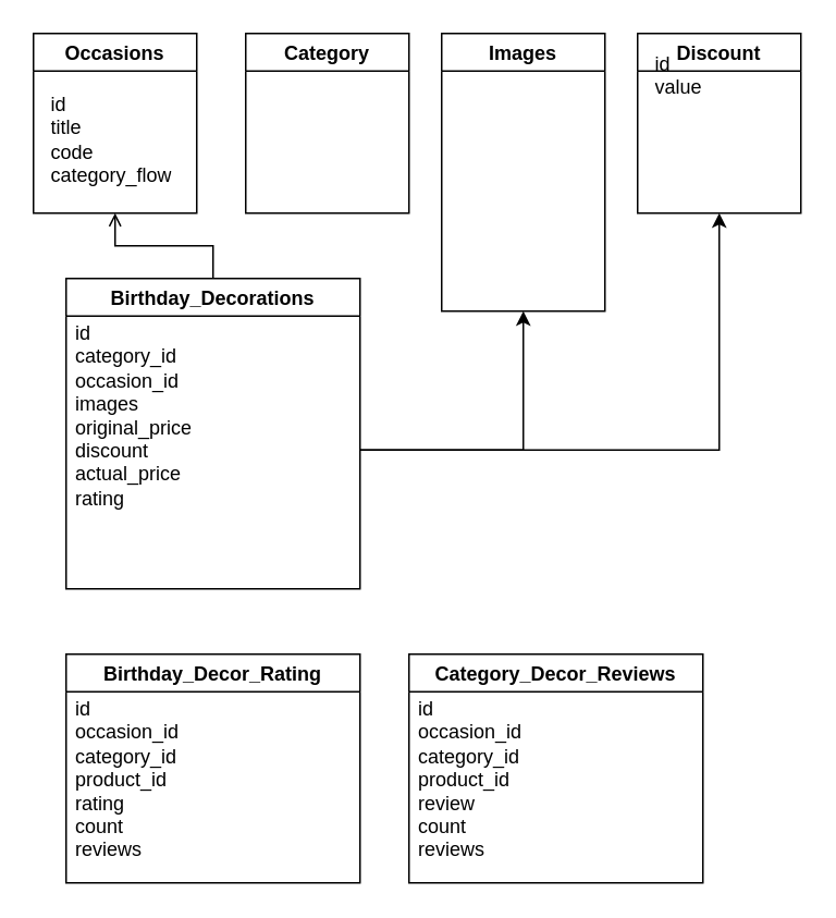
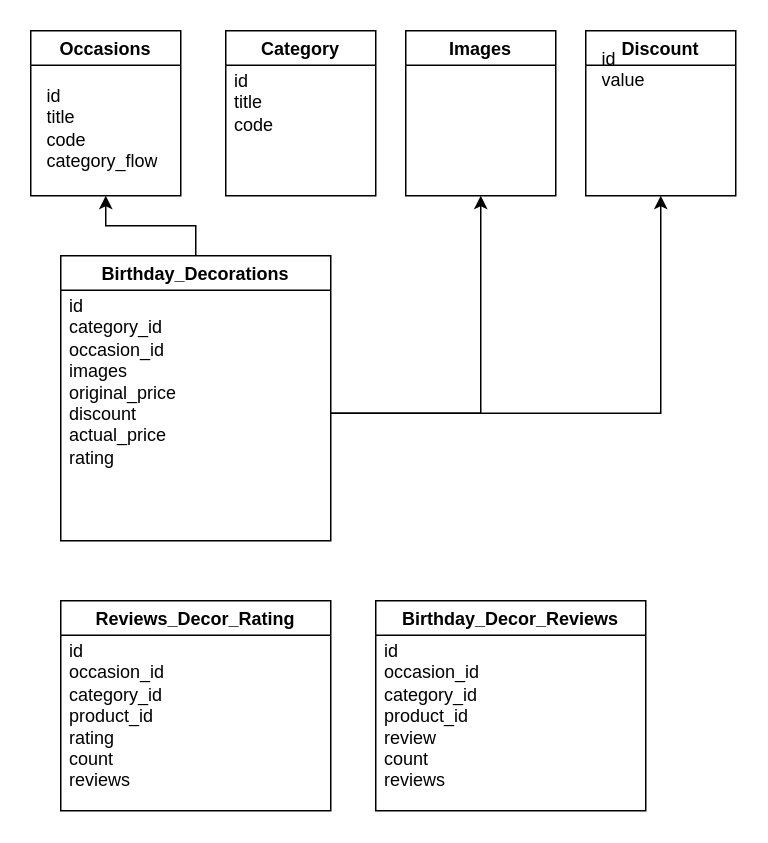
  <mxCell id="0" />
  <mxCell id="1" parent="0" />
  <mxCell id="2" value="Occasions" style="swimlane;" vertex="1" parent="1"><mxGeometry x="20" y="20" width="100" height="110" as="geometry"><mxRectangle x="30" y="40" width="100" height="30" as="alternateBounds" /></mxGeometry></mxCell>
  <mxCell id="3" value="id&lt;br&gt;title&lt;br&gt;code&lt;br&gt;category_flow" style="text;align=left;verticalAlign=top;spacingLeft=4;spacingRight=4;overflow=hidden;rotatable=0;points=[[0,0.5],[1,0.5]];portConstraint=eastwest;whiteSpace=wrap;html=1;" vertex="1" parent="2"><mxGeometry x="5" y="30" width="90" height="70" as="geometry" /></mxCell>
  <mxCell id="4" value="Category" style="swimlane;" vertex="1" parent="1"><mxGeometry x="150" y="20" width="100" height="110" as="geometry"><mxRectangle x="30" y="40" width="100" height="30" as="alternateBounds" /></mxGeometry></mxCell>
- <mxCell id="6" style="edgeStyle=orthogonalEdgeStyle;rounded=0;orthogonalLoop=1;jettySize=auto;html=1;exitX=0.5;exitY=0;exitDx=0;exitDy=0;entryX=0.5;entryY=1;entryDx=0;entryDy=0;endArrow=open;" edge="1" parent="1" source="7" target="2"><mxGeometry relative="1" as="geometry" /></mxCell>
+ <mxCell id="5" value="id&lt;br&gt;title&lt;br&gt;code" style="text;align=left;verticalAlign=top;spacingLeft=4;spacingRight=4;overflow=hidden;rotatable=0;points=[[0,0.5],[1,0.5]];portConstraint=eastwest;whiteSpace=wrap;html=1;" vertex="1" parent="4"><mxGeometry y="20" width="90" height="80" as="geometry" /></mxCell>
+ <mxCell id="6" style="edgeStyle=orthogonalEdgeStyle;rounded=0;orthogonalLoop=1;jettySize=auto;html=1;exitX=0.5;exitY=0;exitDx=0;exitDy=0;entryX=0.5;entryY=1;entryDx=0;entryDy=0;" edge="1" parent="1" source="7" target="2"><mxGeometry relative="1" as="geometry" /></mxCell>
  <mxCell id="7" value="Birthday_Decorations" style="swimlane;" vertex="1" parent="1"><mxGeometry x="40" y="170" width="180" height="190" as="geometry"><mxRectangle x="30" y="40" width="100" height="30" as="alternateBounds" /></mxGeometry></mxCell>
  <mxCell id="8" value="id&lt;br&gt;category_id&lt;br&gt;occasion_id&lt;br&gt;images&lt;br&gt;original_price&lt;br&gt;discount&lt;br&gt;actual_price&lt;br&gt;rating" style="text;align=left;verticalAlign=top;spacingLeft=4;spacingRight=4;overflow=hidden;rotatable=0;points=[[0,0.5],[1,0.5]];portConstraint=eastwest;whiteSpace=wrap;html=1;" vertex="1" parent="7"><mxGeometry y="20" width="180" height="170" as="geometry" /></mxCell>
- <mxCell id="9" value="Images" style="swimlane;startSize=23;" vertex="1" parent="1"><mxGeometry x="270" y="20" width="100" height="170" as="geometry"><mxRectangle x="30" y="40" width="100" height="30" as="alternateBounds" /></mxGeometry></mxCell>
+ <mxCell id="9" value="Images" style="swimlane;startSize=23;" vertex="1" parent="1"><mxGeometry x="270" y="20" width="100" height="110" as="geometry"><mxRectangle x="30" y="40" width="100" height="30" as="alternateBounds" /></mxGeometry></mxCell>
  <mxCell id="10" style="edgeStyle=orthogonalEdgeStyle;rounded=0;orthogonalLoop=1;jettySize=auto;html=1;exitX=1;exitY=0.5;exitDx=0;exitDy=0;entryX=0.5;entryY=1;entryDx=0;entryDy=0;" edge="1" parent="1" source="8" target="9"><mxGeometry relative="1" as="geometry" /></mxCell>
  <mxCell id="11" value="Discount" style="swimlane;startSize=23;" vertex="1" parent="1"><mxGeometry x="390" y="20" width="100" height="110" as="geometry"><mxRectangle x="380" y="20" width="100" height="30" as="alternateBounds" /></mxGeometry></mxCell>
  <mxCell id="12" value="id&lt;br&gt;value&lt;br&gt;" style="text;align=left;verticalAlign=top;spacingLeft=4;spacingRight=4;overflow=hidden;rotatable=0;points=[[0,0.5],[1,0.5]];portConstraint=eastwest;whiteSpace=wrap;html=1;" vertex="1" parent="11"><mxGeometry x="5" y="5" width="90" height="80" as="geometry" /></mxCell>
  <mxCell id="13" style="edgeStyle=orthogonalEdgeStyle;rounded=0;orthogonalLoop=1;jettySize=auto;html=1;exitX=1;exitY=0.5;exitDx=0;exitDy=0;entryX=0.5;entryY=1;entryDx=0;entryDy=0;" edge="1" parent="1" source="8" target="11"><mxGeometry relative="1" as="geometry"><mxPoint x="450" y="130" as="targetPoint" /></mxGeometry></mxCell>
- <mxCell id="14" value="Birthday_Decor_Rating" style="swimlane;startSize=23;" vertex="1" parent="1"><mxGeometry x="40" y="400" width="180" height="140" as="geometry"><mxRectangle x="30" y="40" width="100" height="30" as="alternateBounds" /></mxGeometry></mxCell>
+ <mxCell id="14" value="Reviews_Decor_Rating" style="swimlane;startSize=23;" vertex="1" parent="1"><mxGeometry x="40" y="400" width="180" height="140" as="geometry"><mxRectangle x="30" y="40" width="100" height="30" as="alternateBounds" /></mxGeometry></mxCell>
  <mxCell id="15" value="id&lt;br&gt;occasion_id&lt;br&gt;category_id&lt;br&gt;product_id&lt;br&gt;rating&lt;br&gt;count&lt;br&gt;reviews" style="text;align=left;verticalAlign=top;spacingLeft=4;spacingRight=4;overflow=hidden;rotatable=0;points=[[0,0.5],[1,0.5]];portConstraint=eastwest;whiteSpace=wrap;html=1;" vertex="1" parent="14"><mxGeometry y="20" width="160" height="110" as="geometry" /></mxCell>
- <mxCell id="16" value="Category_Decor_Reviews" style="swimlane;startSize=23;" vertex="1" parent="1"><mxGeometry x="250" y="400" width="180" height="140" as="geometry"><mxRectangle x="30" y="40" width="100" height="30" as="alternateBounds" /></mxGeometry></mxCell>
+ <mxCell id="16" value="Birthday_Decor_Reviews" style="swimlane;startSize=23;" vertex="1" parent="1"><mxGeometry x="250" y="400" width="180" height="140" as="geometry"><mxRectangle x="30" y="40" width="100" height="30" as="alternateBounds" /></mxGeometry></mxCell>
  <mxCell id="17" value="id&lt;br&gt;occasion_id&lt;br&gt;category_id&lt;br&gt;product_id&lt;br&gt;review&lt;br&gt;count&lt;br&gt;reviews" style="text;align=left;verticalAlign=top;spacingLeft=4;spacingRight=4;overflow=hidden;rotatable=0;points=[[0,0.5],[1,0.5]];portConstraint=eastwest;whiteSpace=wrap;html=1;" vertex="1" parent="16"><mxGeometry y="20" width="160" height="110" as="geometry" /></mxCell>
